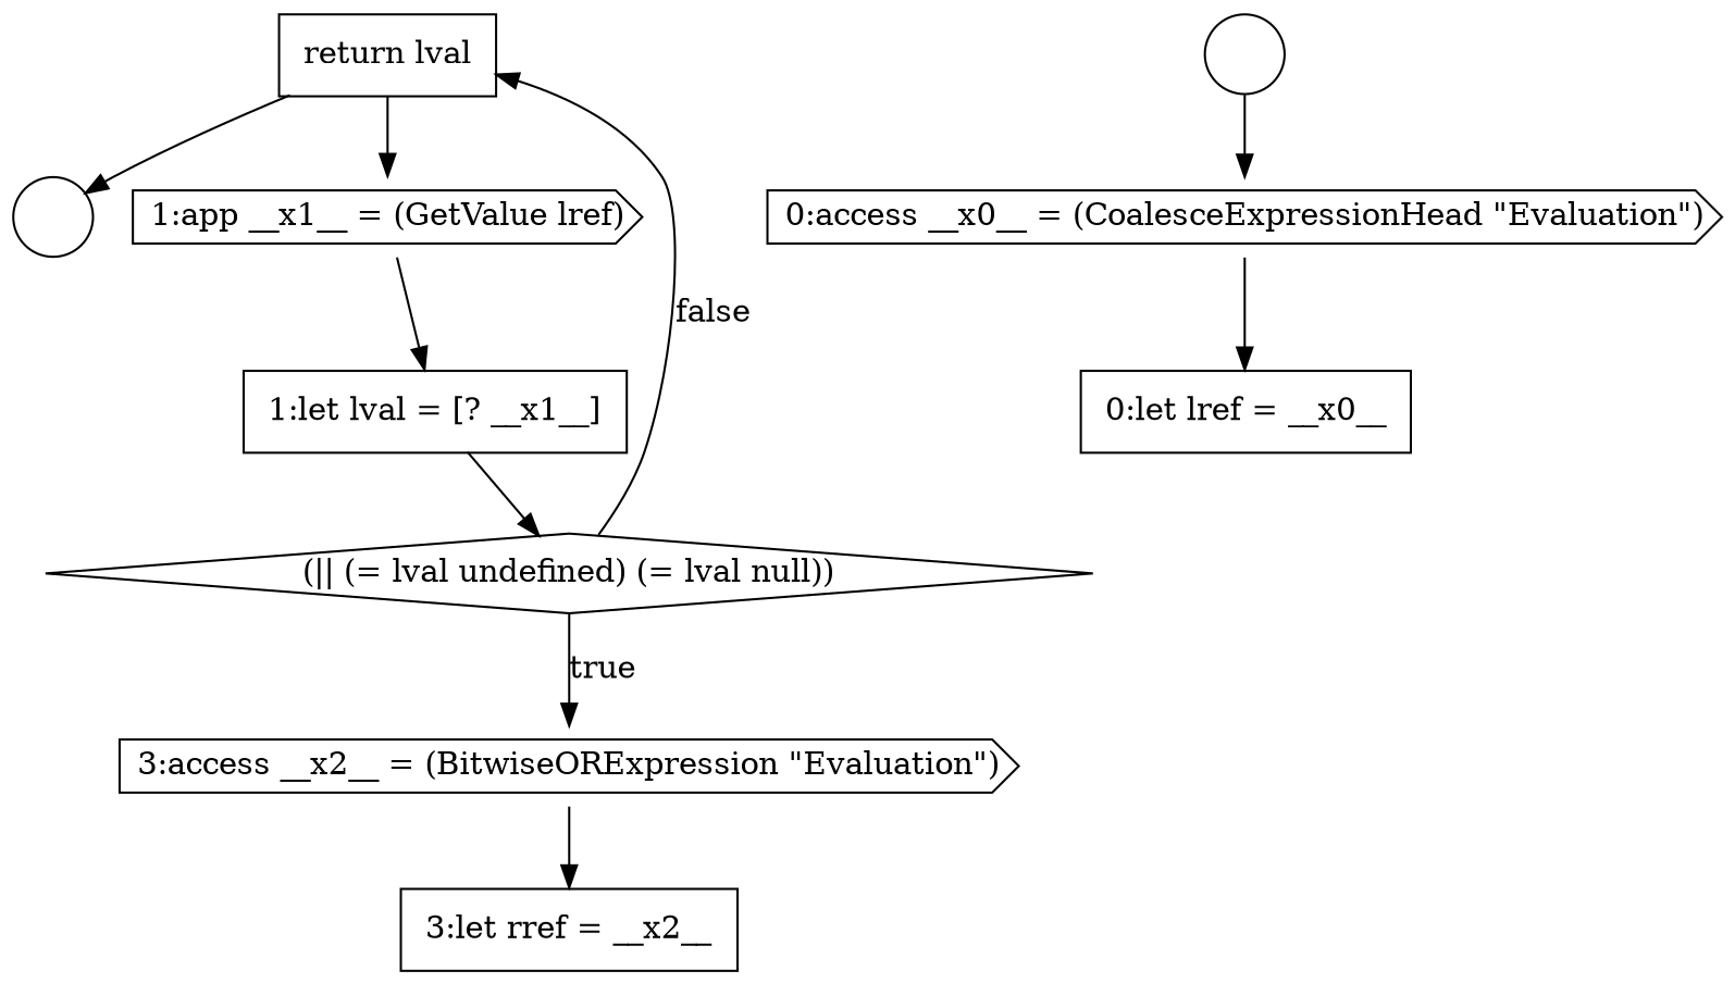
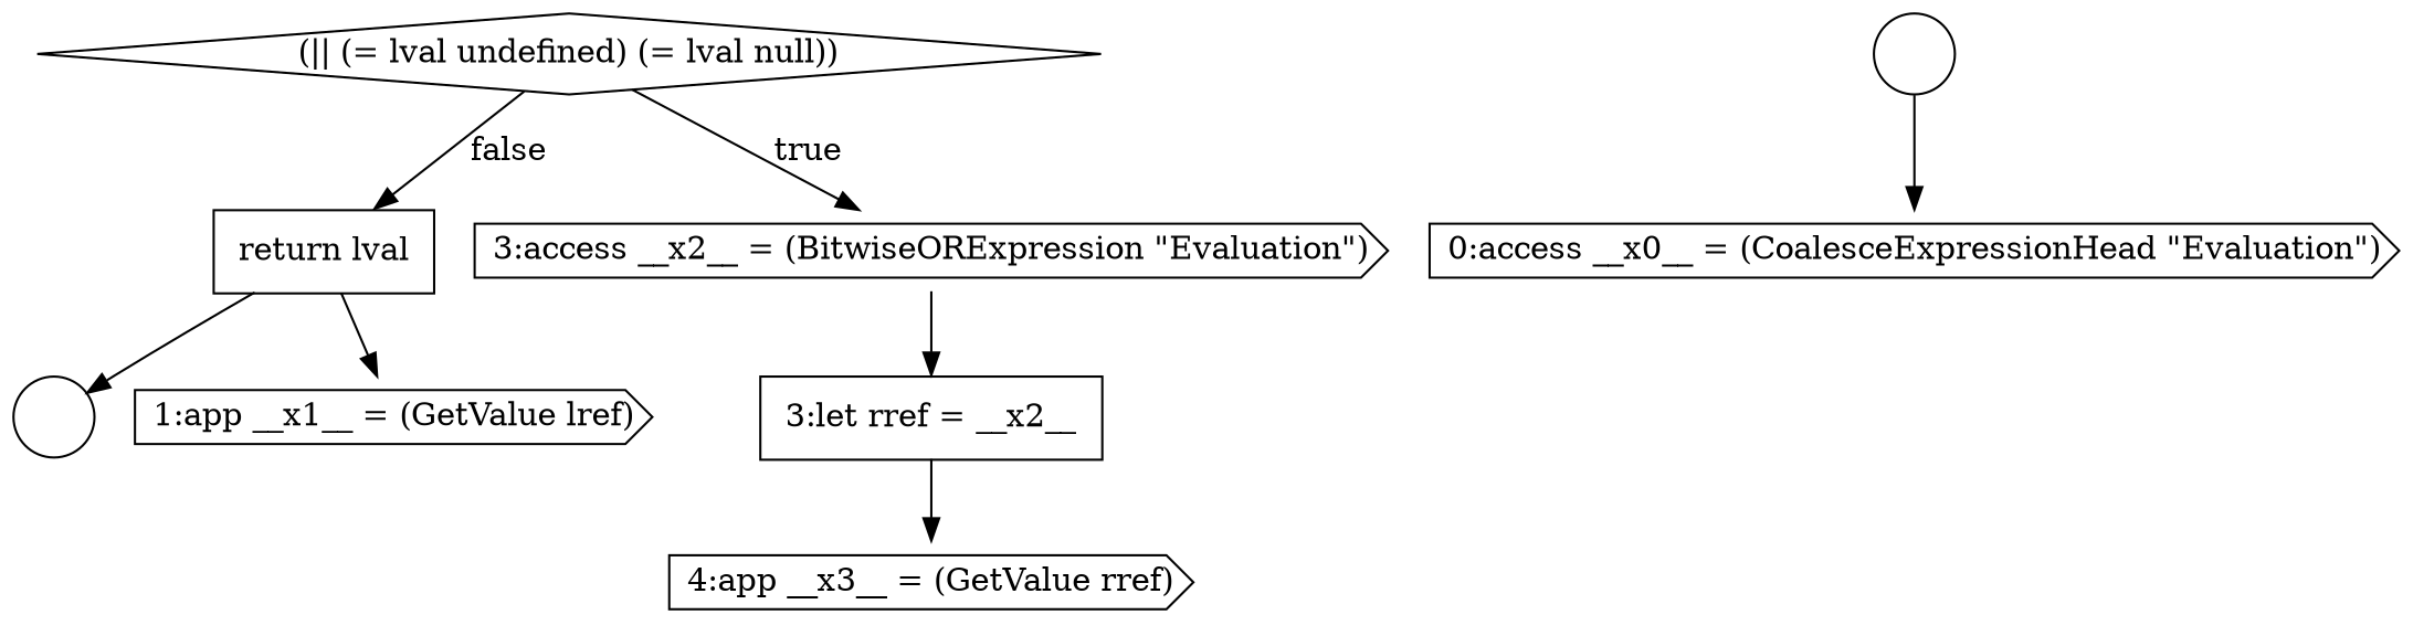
  digraph {
    node [color=black fillcolor=white shape=cds style=filled]
    edge [color=black]
    n1 [label=" " shape=circle]
+   n2 [label=<<font color="black">4:app __x3__ = (GetValue rref)</font>>]
    n3 [label=<<font color="black">     <table border="0" cellborder="1" cellspacing="0" cellpadding="10">       <tr><td align="left">3:let rref = __x2__</td></tr>     </table>   </font>> margin=0 shape=none]
    n4 [label=<<font color="black">     <table border="0" cellborder="1" cellspacing="0" cellpadding="10">       <tr><td align="left">return lval</td></tr>     </table>   </font>> margin=0 shape=none]
    n5 [label=<<font color="black">1:app __x1__ = (GetValue lref)</font>>]
    n6 [label=<<font color="black">(|| (= lval undefined) (= lval null))</font>> shape=diamond]
    n7 [label=<<font color="black">3:access __x2__ = (BitwiseORExpression &quot;Evaluation&quot;)</font>>]
    n8 [label=<<font color="black">0:access __x0__ = (CoalesceExpressionHead &quot;Evaluation&quot;)</font>>]
-   n9 [label=<<font color="black">     <table border="0" cellborder="1" cellspacing="0" cellpadding="10">       <tr><td align="left">0:let lref = __x0__</td></tr>     </table>   </font>> margin=0 shape=none]
-   n10 [label=<<font color="black">     <table border="0" cellborder="1" cellspacing="0" cellpadding="10">       <tr><td align="left">1:let lval = [? __x1__]</td></tr>     </table>   </font>> margin=0 shape=none]
    n11 [label=" " shape=circle]
+   n3 -> n2
    n4 -> n1
    n4 -> n5
-   n5 -> n10
    n6 -> n4 [label=<<font color="black">false</font>>]
    n6 -> n7 [label=<<font color="black">true</font>>]
    n7 -> n3
-   n8 -> n9
-   n10 -> n6
    n11 -> n8
  }
